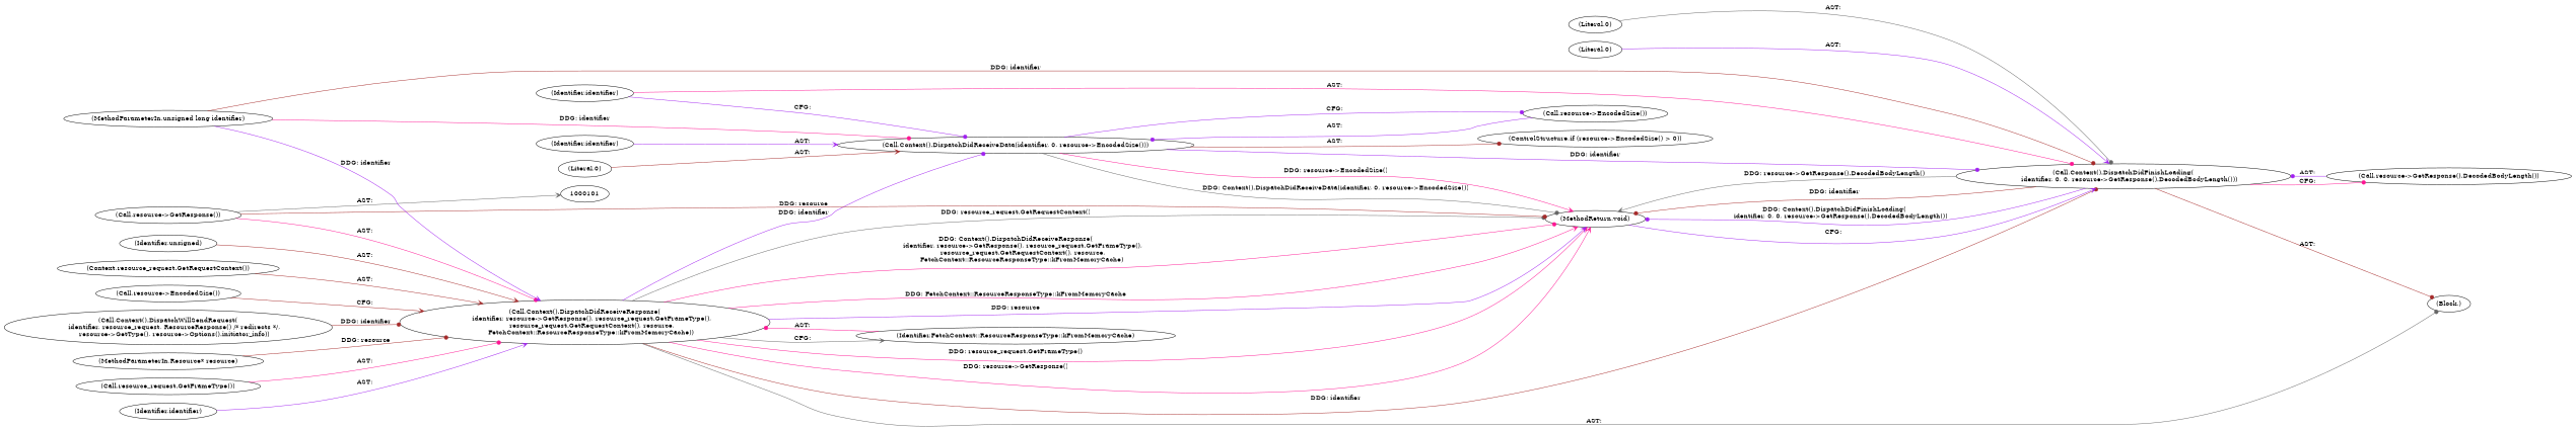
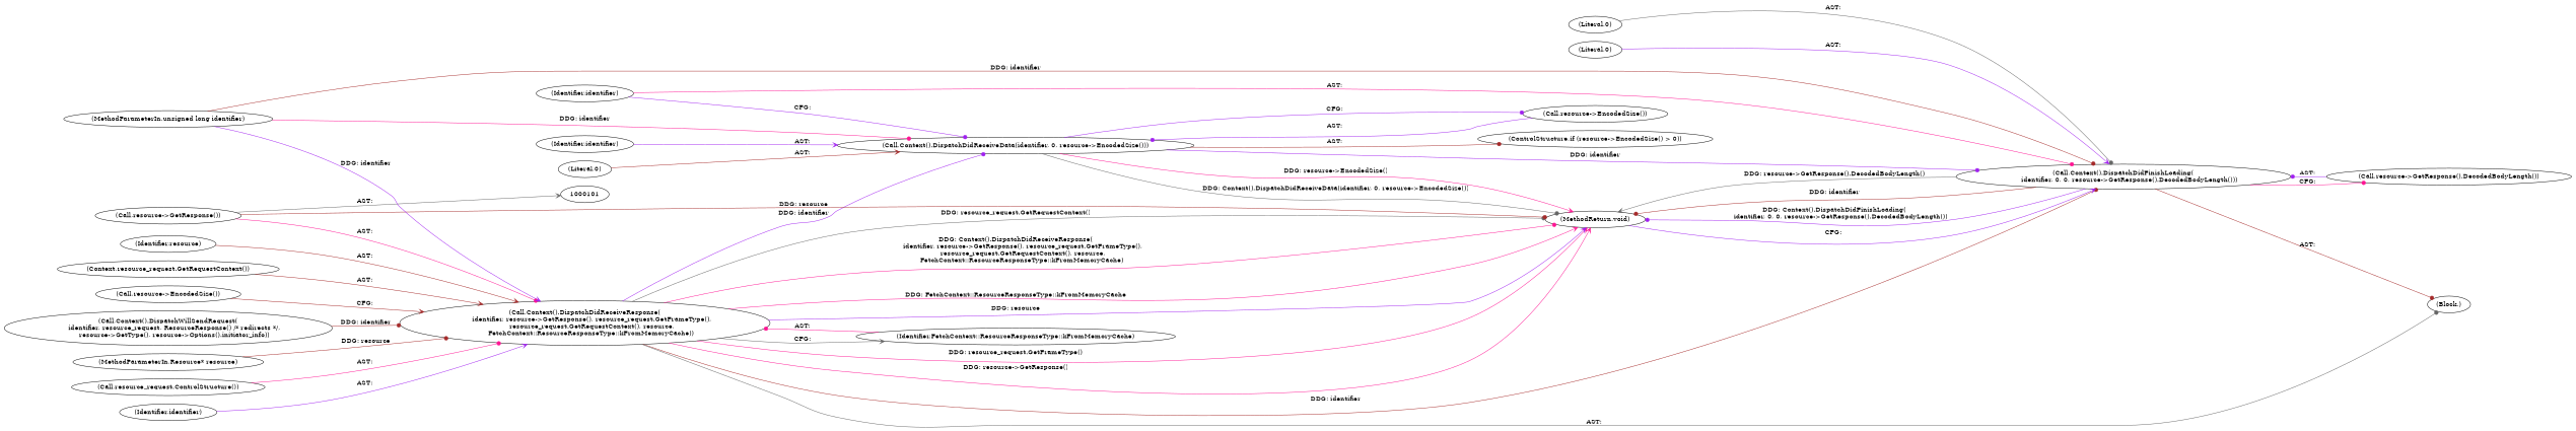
  digraph {
    rankdir=LR
    edge [arrowhead=dot color=purple]
    n1 [label="(MethodParameterIn,Resource* resource)"]
    n2 [label="(Call,Context().DispatchDidReceiveResponse(\n       identifier, resource->GetResponse(), resource_request.GetFrameType(),\n       resource_request.GetRequestContext(), resource,\n      FetchContext::ResourceResponseType::kFromMemoryCache))"]
    n3 [label="(MethodReturn,void)"]
    n4 [label="(Call,Context().DispatchDidReceiveData(identifier, 0, resource->EncodedSize()))"]
    n5 [label="(Call,Context().DispatchDidFinishLoading(\n      identifier, 0, 0, resource->GetResponse().DecodedBodyLength()))"]
    n6 [label="(Identifier,FetchContext::ResourceResponseType::kFromMemoryCache)"]
    n7 [label="(Block,)"]
    n8 [label="(ControlStructure,if (resource->EncodedSize() > 0))"]
    n9 [label="(Call,resource->EncodedSize())"]
    n10 [label="(Call,resource->GetResponse().DecodedBodyLength())"]
    n11 [label="(Identifier,identifier)"]
    n12 [label="(Call,resource->EncodedSize())"]
    n13 [label="(Call,resource->GetResponse())"]
    1000101
    n15 [label="(Call,Context().DispatchWillSendRequest(\n      identifier, resource_request, ResourceResponse() /* redirects */,\n      resource->GetType(), resource->Options().initiator_info))"]
    n16 [label="(Literal,0)"]
    n17 [label="(MethodParameterIn,unsigned long identifier)"]
-   n18 [label="(Call,resource_request.GetFrameType())"]
+   n18 [label="(Call,resource_request.ControlStructure())"]
    n19 [label="(Literal,0)"]
    n20 [label="(Identifier,identifier)"]
    n21 [label="(Identifier,identifier)"]
-   n22 [label="(Identifier,unsigned)"]
+   n22 [label="(Identifier,resource)"]
    n23 [label="(Literal,0)"]
    n24 [label="(Context,resource_request.GetRequestContext())"]
    n1 -> n2 [color=brown label="DDG: resource"]
    n2 -> n3 [arrowhead=vee color=deeppink label="DDG: resource_request.GetFrameType()"]
    n2 -> n3 [arrowhead=vee color=deeppink label="DDG: resource->GetResponse()"]
    n2 -> n3 [color=gray40 label="DDG: resource_request.GetRequestContext()"]
    n2 -> n3 [color=deeppink label="DDG: Context().DispatchDidReceiveResponse(\n       identifier, resource->GetResponse(), resource_request.GetFrameType(),\n       resource_request.GetRequestContext(), resource,\n      FetchContext::ResourceResponseType::kFromMemoryCache)"]
    n2 -> n3 [arrowhead=vee color=deeppink label="DDG: FetchContext::ResourceResponseType::kFromMemoryCache"]
    n2 -> n3 [arrowhead=vee label="DDG: resource"]
    n2 -> n4 [label="DDG: identifier"]
    n2 -> n5 [color=brown label="DDG: identifier"]
    n2 -> n6 [arrowhead=vee color=gray40 label="CFG: "]
    n2 -> n7 [color=gray40 label="AST: "]
    n3 -> n5 [arrowhead=vee label="CFG: "]
    n4 -> n3 [color=gray40 label="DDG: Context().DispatchDidReceiveData(identifier, 0, resource->EncodedSize())"]
    n4 -> n3 [arrowhead=vee color=deeppink label="DDG: resource->EncodedSize()"]
    n4 -> n5 [label="DDG: identifier"]
    n4 -> n8 [color=brown label="AST: "]
    n4 -> n9 [label="CFG: "]
    n5 -> n3 [arrowhead=vee color=gray40 label="DDG: resource->GetResponse().DecodedBodyLength()"]
    n5 -> n3 [color=brown label="DDG: identifier"]
    n5 -> n3 [label="DDG: Context().DispatchDidFinishLoading(\n      identifier, 0, 0, resource->GetResponse().DecodedBodyLength())"]
    n5 -> n7 [color=brown label="AST: "]
    n5 -> n10 [color=deeppink label="CFG: "]
    n6 -> n2 [color=deeppink label="AST: "]
    n9 -> n4 [label="AST: "]
    n10 -> n5 [label="AST: "]
    n11 -> n4 [label="CFG: "]
    n11 -> n5 [color=deeppink label="AST: "]
    n12 -> n2 [arrowhead=vee color=brown label="CFG: "]
    n13 -> n2 [color=deeppink label="AST: "]
    n13 -> n3 [color=brown label="DDG: resource"]
    n13 -> 1000101 [arrowhead=vee color=gray40 label="AST: "]
    n15 -> n2 [color=brown label="DDG: identifier"]
    n16 -> n5 [color=gray40 label="AST: "]
    n17 -> n2 [arrowhead=vee label="DDG: identifier"]
    n17 -> n4 [color=deeppink label="DDG: identifier"]
    n17 -> n5 [color=brown label="DDG: identifier"]
    n18 -> n2 [color=deeppink label="AST: "]
    n19 -> n5 [arrowhead=vee label="AST: "]
    n20 -> n4 [arrowhead=vee label="AST: "]
    n21 -> n2 [arrowhead=vee label="AST: "]
    n22 -> n2 [arrowhead=vee color=brown label="AST: "]
    n23 -> n4 [arrowhead=vee color=brown label="AST: "]
    n24 -> n2 [arrowhead=vee color=brown label="AST: "]
  }
